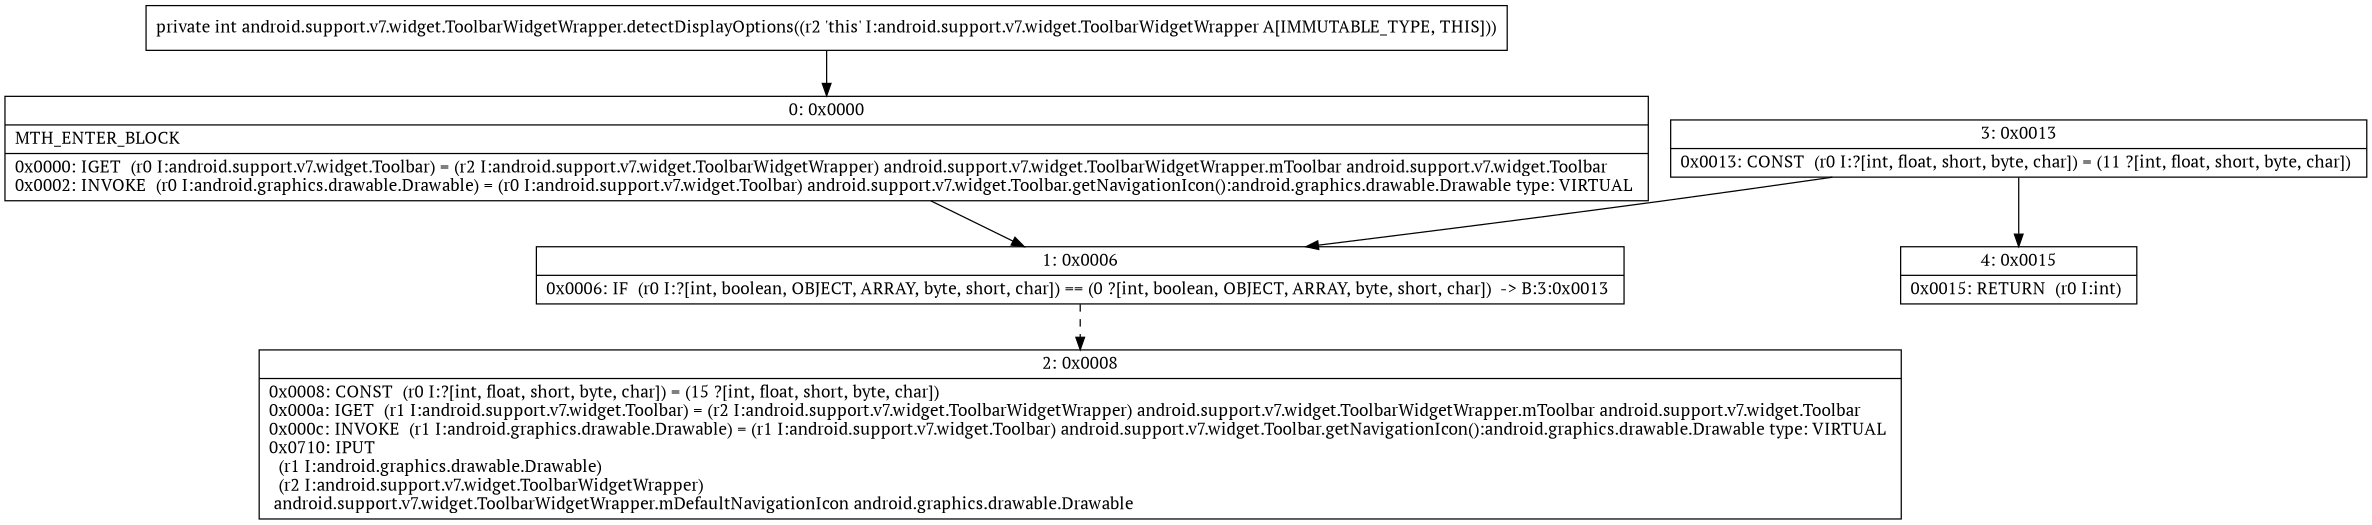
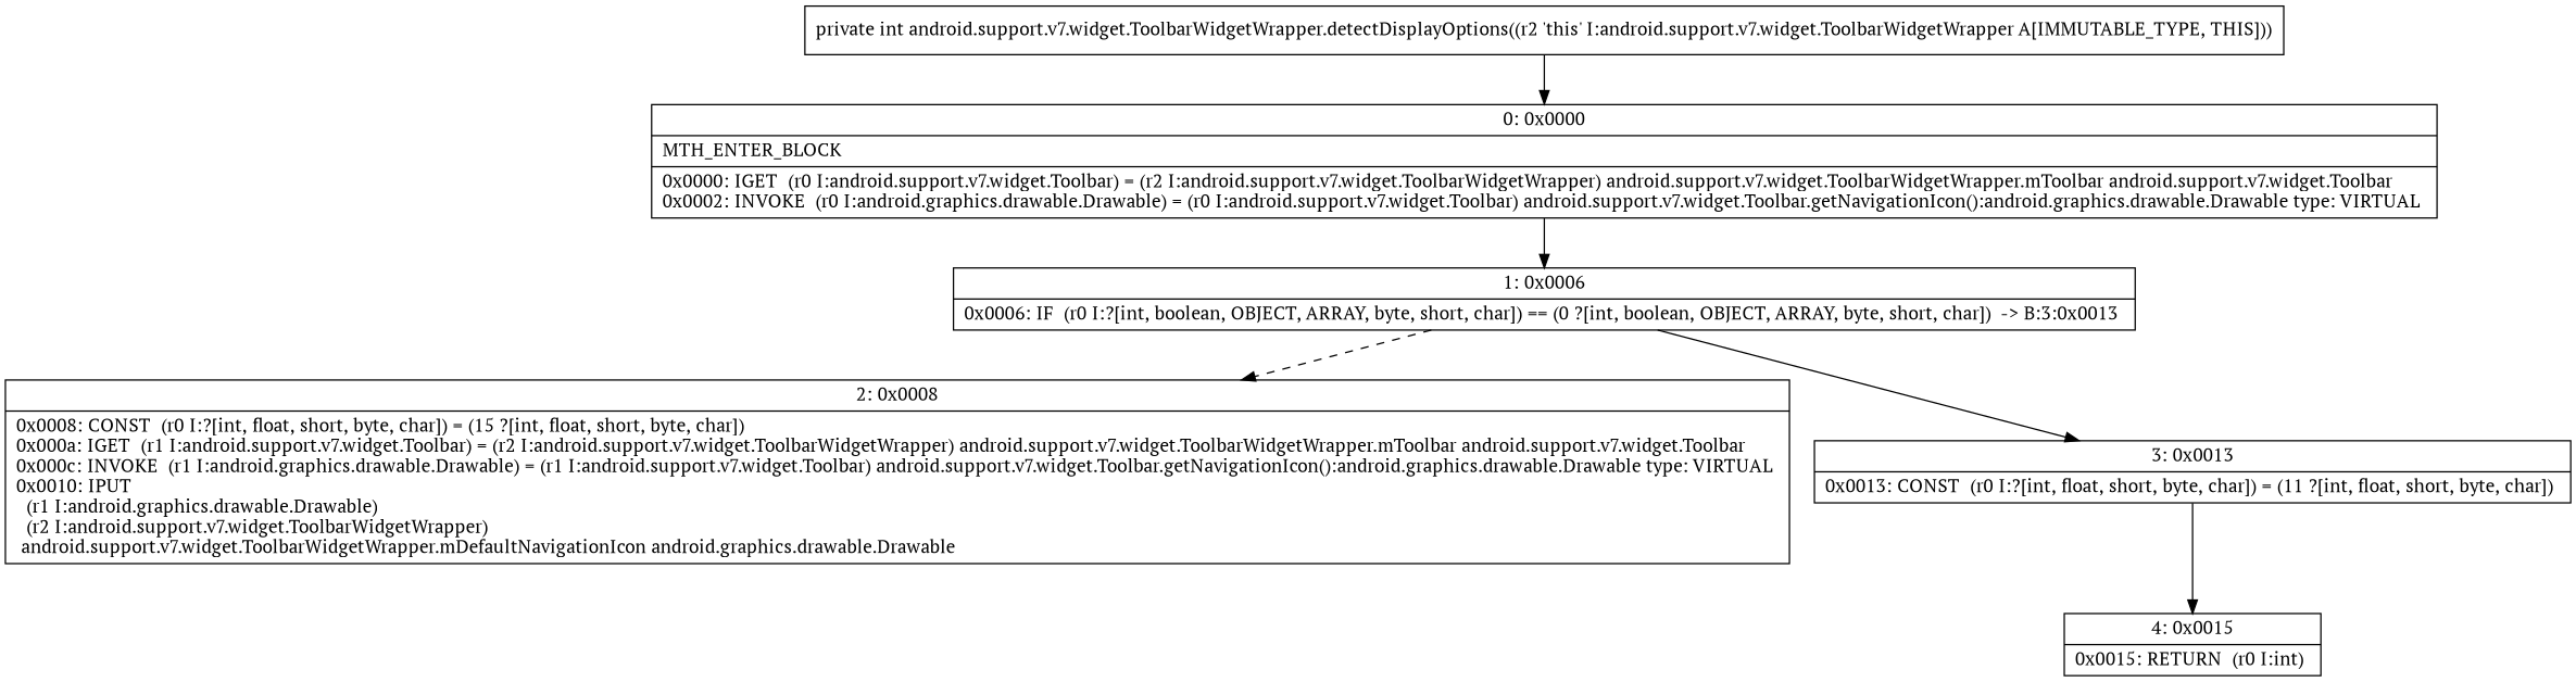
  digraph {
    fontname="PT Serif"
    node [fontname="PT Serif" shape=record]
    edge [fontname="PT Serif"]
    n1 [label="{0\:\ 0x0000|MTH_ENTER_BLOCK\l|0x0000: IGET  (r0 I:android.support.v7.widget.Toolbar) = (r2 I:android.support.v7.widget.ToolbarWidgetWrapper) android.support.v7.widget.ToolbarWidgetWrapper.mToolbar android.support.v7.widget.Toolbar \l0x0002: INVOKE  (r0 I:android.graphics.drawable.Drawable) = (r0 I:android.support.v7.widget.Toolbar) android.support.v7.widget.Toolbar.getNavigationIcon():android.graphics.drawable.Drawable type: VIRTUAL \l}"]
    n2 [label="{1\:\ 0x0006|0x0006: IF  (r0 I:?[int, boolean, OBJECT, ARRAY, byte, short, char]) == (0 ?[int, boolean, OBJECT, ARRAY, byte, short, char])  \-\> B:3:0x0013 \l}"]
-   n3 [label="{2\:\ 0x0008|0x0008: CONST  (r0 I:?[int, float, short, byte, char]) = (15 ?[int, float, short, byte, char]) \l0x000a: IGET  (r1 I:android.support.v7.widget.Toolbar) = (r2 I:android.support.v7.widget.ToolbarWidgetWrapper) android.support.v7.widget.ToolbarWidgetWrapper.mToolbar android.support.v7.widget.Toolbar \l0x000c: INVOKE  (r1 I:android.graphics.drawable.Drawable) = (r1 I:android.support.v7.widget.Toolbar) android.support.v7.widget.Toolbar.getNavigationIcon():android.graphics.drawable.Drawable type: VIRTUAL \l0x0710: IPUT  \l  (r1 I:android.graphics.drawable.Drawable)\l  (r2 I:android.support.v7.widget.ToolbarWidgetWrapper)\l android.support.v7.widget.ToolbarWidgetWrapper.mDefaultNavigationIcon android.graphics.drawable.Drawable \l}"]
+   n3 [label="{2\:\ 0x0008|0x0008: CONST  (r0 I:?[int, float, short, byte, char]) = (15 ?[int, float, short, byte, char]) \l0x000a: IGET  (r1 I:android.support.v7.widget.Toolbar) = (r2 I:android.support.v7.widget.ToolbarWidgetWrapper) android.support.v7.widget.ToolbarWidgetWrapper.mToolbar android.support.v7.widget.Toolbar \l0x000c: INVOKE  (r1 I:android.graphics.drawable.Drawable) = (r1 I:android.support.v7.widget.Toolbar) android.support.v7.widget.Toolbar.getNavigationIcon():android.graphics.drawable.Drawable type: VIRTUAL \l0x0010: IPUT  \l  (r1 I:android.graphics.drawable.Drawable)\l  (r2 I:android.support.v7.widget.ToolbarWidgetWrapper)\l android.support.v7.widget.ToolbarWidgetWrapper.mDefaultNavigationIcon android.graphics.drawable.Drawable \l}"]
    n4 [label="{3\:\ 0x0013|0x0013: CONST  (r0 I:?[int, float, short, byte, char]) = (11 ?[int, float, short, byte, char]) \l}"]
    n5 [label="{4\:\ 0x0015|0x0015: RETURN  (r0 I:int) \l}"]
    n6 [label="{private int android.support.v7.widget.ToolbarWidgetWrapper.detectDisplayOptions((r2 'this' I:android.support.v7.widget.ToolbarWidgetWrapper A[IMMUTABLE_TYPE, THIS])) }"]
    n1 -> n2
    n2 -> n3 [style=dashed]
-   n4 -> n2
+   n2 -> n4
    n4 -> n5
    n6 -> n1
  }
